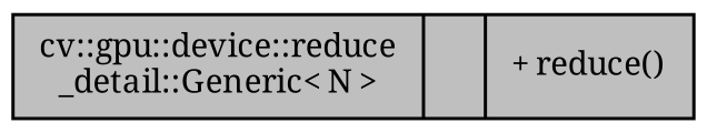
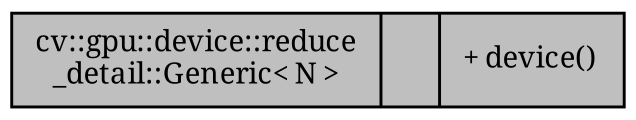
  digraph {
    rankdir=LR
    fontname="Noto Serif"
-   n1 [color=black fillcolor=grey75 fontcolor=black fontname="Noto Serif" fontsize=10 height=0.2 label="{cv::gpu::device::reduce\l_detail::Generic\< N \>\n||+ reduce()\l}" shape=record style=filled width=0.4]
+   n1 [color=black fillcolor=grey75 fontcolor=black fontname="Noto Serif" fontsize=10 height=0.2 label="{cv::gpu::device::reduce\l_detail::Generic\< N \>\n||+ device()\l}" shape=record style=filled width=0.4]
  }
